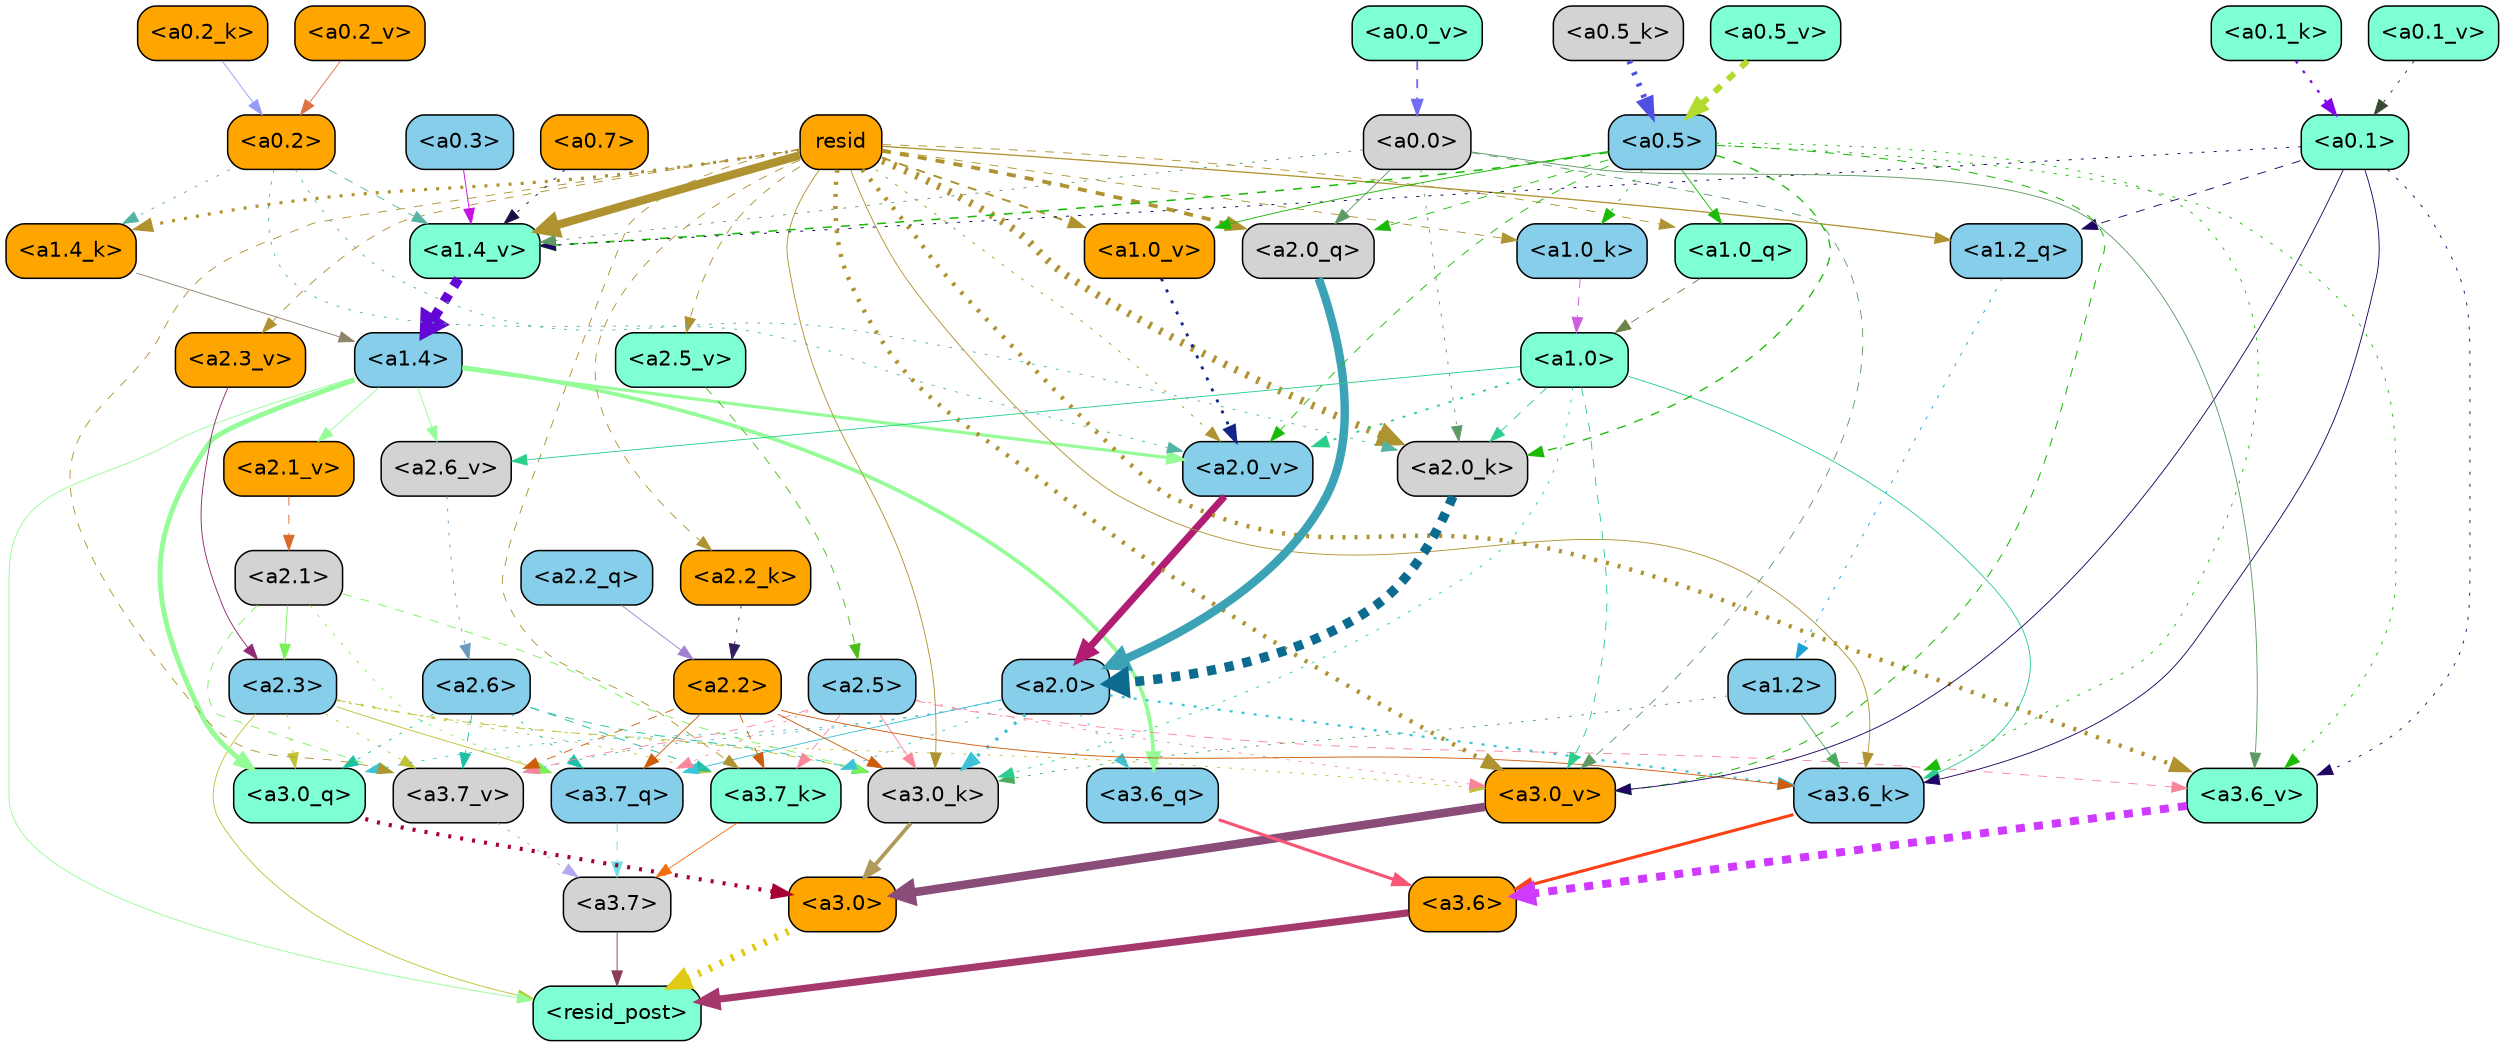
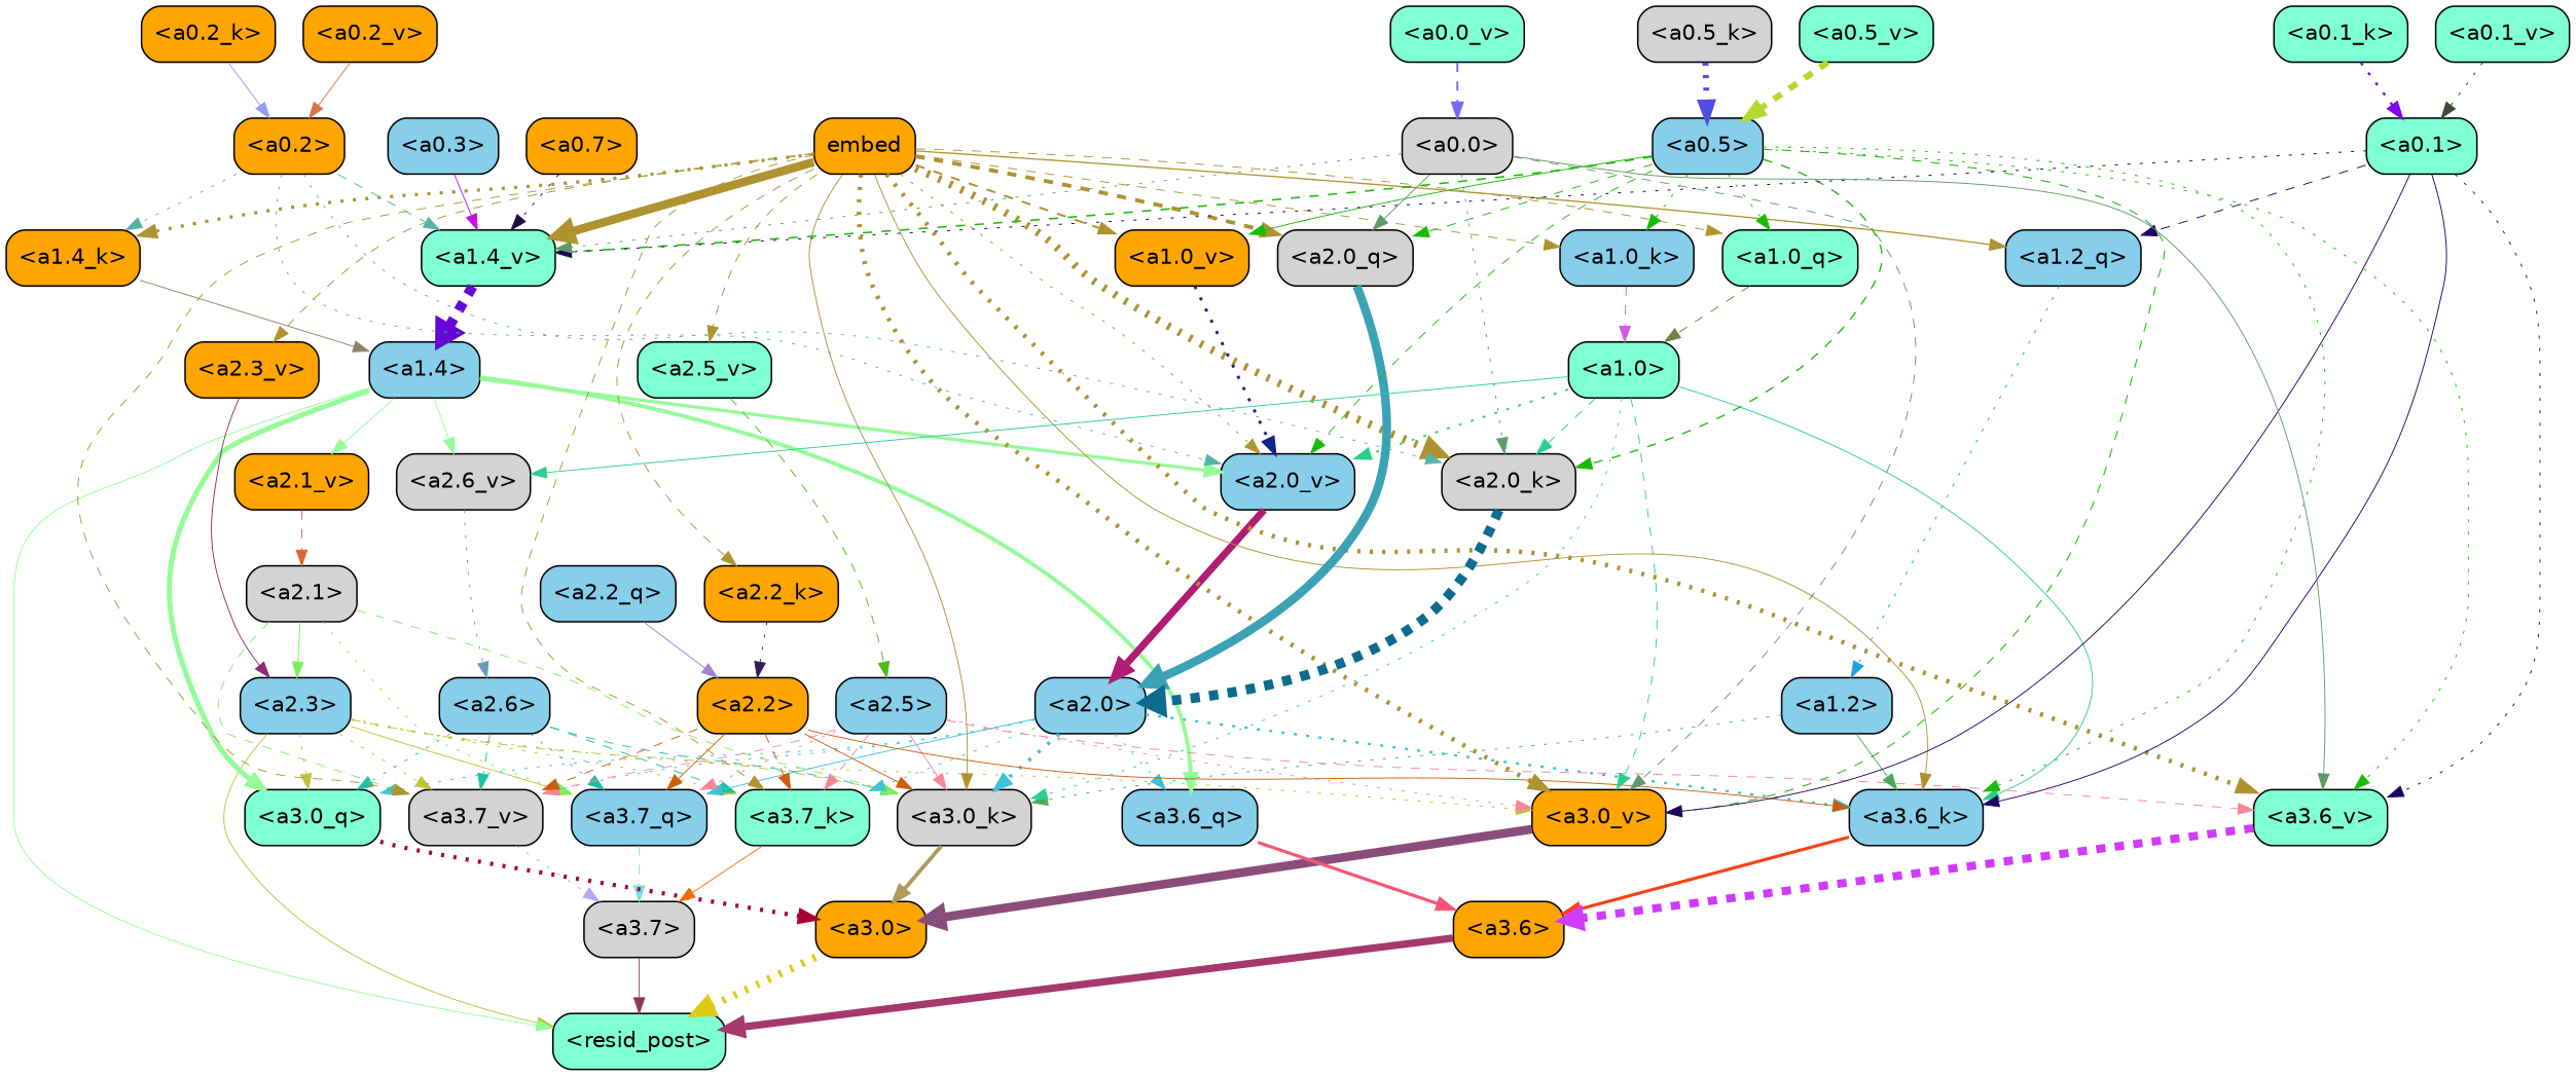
  strict digraph {
    fontname="DejaVu Sans"
    splines=true
    node [color=black fillcolor=skyblue fontname="DejaVu Sans" shape=box style="filled, rounded"]
    edge [color="#ae9330" fontname="DejaVu Sans" penwidth=0.6 style=dotted]
    "<a3.7>" [fillcolor=lightgrey]
    "<resid_post>" [fillcolor=aquamarine]
    "<a3.6>" [fillcolor=orange]
    "<a3.0>" [fillcolor=orange]
    "<a2.3>"
    "<a3.7_q>"
    "<a3.0_q>" [fillcolor=aquamarine]
    "<a3.7_k>" [fillcolor=aquamarine]
    "<a3.0_k>" [fillcolor=lightgrey]
    "<a3.7_v>" [fillcolor=lightgrey]
    "<a3.0_v>" [fillcolor=orange]
    "<a1.4>"
    "<a3.6_q>"
    "<a2.6_v>" [fillcolor=lightgrey]
    "<a2.1_v>" [fillcolor=orange]
    "<a2.0_v>"
    "<a2.6>"
    "<a2.1>" [fillcolor=lightgrey]
    "<a2.0>"
    "<a3.6_k>"
    "<a3.6_v>" [fillcolor=aquamarine]
    "<a2.5>"
    "<a2.2>" [fillcolor=orange]
-   embed [fillcolor=orange label=resid]
+   embed [fillcolor=orange]
    "<a2.0_q>" [fillcolor=lightgrey]
    "<a2.2_k>" [fillcolor=orange]
    "<a2.0_k>" [fillcolor=lightgrey]
    "<a2.5_v>" [fillcolor=aquamarine]
    "<a2.3_v>" [fillcolor=orange]
    "<a1.2_q>"
    "<a1.0_q>" [fillcolor=aquamarine]
    "<a1.4_k>" [fillcolor=orange]
    "<a1.0_k>"
    "<a1.4_v>" [fillcolor=aquamarine]
    "<a1.0_v>" [fillcolor=orange]
    "<a1.2>"
    "<a1.0>" [fillcolor=aquamarine]
    "<a0.5>"
    "<a0.1>" [fillcolor=aquamarine]
    "<a0.0>" [fillcolor=lightgrey]
    "<a2.2_q>"
    "<a0.2>" [fillcolor=orange]
    "<a0.7>" [fillcolor=orange]
    "<a0.3>"
    "<a0.5_k>" [fillcolor=lightgrey]
    "<a0.2_k>" [fillcolor=orange]
    "<a0.1_k>" [fillcolor=aquamarine]
    "<a0.5_v>" [fillcolor=aquamarine]
    "<a0.2_v>" [fillcolor=orange]
    "<a0.1_v>" [fillcolor=aquamarine]
    "<a0.0_v>" [fillcolor=aquamarine]
    "<a3.7>" -> "<resid_post>" [color="#8a3b56" style=solid]
    "<a3.6>" -> "<resid_post>" [color="#a5386c" penwidth=4.753257989883423 style=solid]
    "<a3.0>" -> "<resid_post>" [color="#dfcb14" penwidth=4.90053927898407]
    "<a2.3>" -> "<resid_post>" [color="#bfc335" style=solid]
    "<a2.3>" -> "<a3.7_q>" [color="#bfc335" style=solid]
    "<a2.3>" -> "<a3.0_q>" [color="#bfc335"]
    "<a2.3>" -> "<a3.7_k>" [color="#bfc335"]
    "<a2.3>" -> "<a3.0_k>" [color="#bfc335" style=dashed]
    "<a2.3>" -> "<a3.7_v>" [color="#bfc335"]
    "<a2.3>" -> "<a3.0_v>" [color="#bfc335"]
    "<a3.7_q>" -> "<a3.7>" [color="#70dee6" style=dashed]
    "<a3.0_q>" -> "<a3.0>" [color="#a70133" penwidth=2.7421876192092896]
    "<a3.7_k>" -> "<a3.7>" [color="#f36c0e" style=solid]
    "<a3.0_k>" -> "<a3.0>" [color="#af9a5c" penwidth=2.476402521133423 style=solid]
    "<a3.7_v>" -> "<a3.7>" [color="#b3a8ef"]
    "<a3.0_v>" -> "<a3.0>" [color="#8a4d79" penwidth=5.652270674705505 style=solid]
    "<a1.4>" -> "<resid_post>" [color="#95fc98" style=""]
    "<a1.4>" -> "<a3.0_q>" [color="#95fc98" penwidth=3.2760138511657715 style=""]
    "<a1.4>" -> "<a3.6_q>" [color="#95fc98" penwidth=2.5149343013763428 style=""]
    "<a1.4>" -> "<a2.6_v>" [color="#95fc98" style=""]
    "<a1.4>" -> "<a2.1_v>" [color="#95fc98" style=""]
    "<a1.4>" -> "<a2.0_v>" [color="#95fc98" penwidth=2.0870713144540787 style=""]
    "<a3.6_q>" -> "<a3.6>" [color="#f75676" penwidth=2.091020345687866 style=solid]
    "<a2.6_v>" -> "<a2.6>" [color="#699bbc"]
    "<a2.1_v>" -> "<a2.1>" [color="#da692a" style=dashed]
    "<a2.0_v>" -> "<a2.0>" [color="#b01d73" penwidth=4.611755967140198 style=solid]
    "<a2.6>" -> "<a3.7_q>" [color="#1dc0a3"]
    "<a2.6>" -> "<a3.0_q>" [color="#1dc0a3"]
    "<a2.6>" -> "<a3.7_k>" [color="#1dc0a3" style=dashed]
    "<a2.6>" -> "<a3.0_k>" [color="#1dc0a3" style=dashed]
    "<a2.6>" -> "<a3.7_v>" [color="#1dc0a3" style=dashed]
    "<a2.1>" -> "<a2.3>" [color="#77f358" style=solid]
    "<a2.1>" -> "<a3.7_q>" [color="#77f358"]
    "<a2.1>" -> "<a3.0_k>" [color="#77f358" style=dashed]
    "<a2.1>" -> "<a3.7_v>" [color="#77f358" style=dashed]
    "<a2.0>" -> "<a3.7_q>" [color="#3dc2d7" style=solid]
    "<a2.0>" -> "<a3.0_q>" [color="#3dc2d7"]
    "<a2.0>" -> "<a3.7_k>" [color="#3dc2d7"]
    "<a2.0>" -> "<a3.0_k>" [color="#3dc2d7" penwidth=2.2635570764541626]
    "<a2.0>" -> "<a3.7_v>" [color="#3dc2d7"]
    "<a2.0>" -> "<a3.6_q>" [color="#3dc2d7"]
    "<a2.0>" -> "<a3.6_k>" [color="#3dc2d7" penwidth=1.5290023684501648]
    "<a3.6_k>" -> "<a3.6>" [color="#fb4115" penwidth=2.048597991466522 style=solid]
    "<a3.6_v>" -> "<a3.6>" [color="#cf3bfd" penwidth=5.2550448179244995 style=dashed]
    "<a2.5>" -> "<a3.7_q>" [color="#f9859b"]
    "<a2.5>" -> "<a3.7_k>" [color="#f9859b" style=dashed]
    "<a2.5>" -> "<a3.0_k>" [color="#f9859b" style=solid]
    "<a2.5>" -> "<a3.7_v>" [color="#f9859b" style=dashed]
    "<a2.5>" -> "<a3.0_v>" [color="#f9859b"]
    "<a2.5>" -> "<a3.6_v>" [color="#f9859b" style=dashed]
    "<a2.2>" -> "<a3.7_q>" [color="#cd5d0b" style=solid]
    "<a2.2>" -> "<a3.7_k>" [color="#cd5d0b" style=dashed]
    "<a2.2>" -> "<a3.0_k>" [color="#cd5d0b" style=solid]
    "<a2.2>" -> "<a3.7_v>" [color="#cd5d0b" style=dashed]
    "<a2.2>" -> "<a3.6_k>" [color="#cd5d0b" style=solid]
    embed -> "<a3.7_k>" [style=dashed]
    embed -> "<a3.0_k>" [style=solid]
    embed -> "<a3.7_v>" [style=dashed]
    embed -> "<a3.0_v>" [penwidth=2.972973108291626]
    embed -> "<a2.0_v>"
    embed -> "<a3.6_k>" [style=solid]
    embed -> "<a3.6_v>" [penwidth=2.9556376338005066]
    embed -> "<a2.0_q>" [penwidth=2.522909115999937 style=dashed]
    embed -> "<a2.2_k>" [style=dashed]
    embed -> "<a2.0_k>" [penwidth=5.094568967819214]
    embed -> "<a2.5_v>" [style=dashed]
    embed -> "<a2.3_v>" [style=dashed]
    embed -> "<a1.2_q>" [penwidth=0.8520002365112305 style=solid]
    embed -> "<a1.0_q>" [style=dashed]
    embed -> "<a1.4_k>" [penwidth=2.115079402923584]
    embed -> "<a1.0_k>" [style=dashed]
    embed -> "<a1.4_v>" [penwidth=5.504090070724487 style=solid]
    embed -> "<a1.0_v>" [penwidth=1.2935692071914673 style=dashed]
    "<a2.0_q>" -> "<a2.0>" [color="#3ca3b7" penwidth=5.557696580886841 style=solid]
    "<a2.2_k>" -> "<a2.2>" [color="#311c5d"]
    "<a2.0_k>" -> "<a2.0>" [color="#0c6c90" penwidth=6.320472955703735 style=dashed]
    "<a2.5_v>" -> "<a2.5>" [color="#4cbc19" style=dashed]
    "<a2.3_v>" -> "<a2.3>" [color="#8f2971" style=solid]
    "<a1.2_q>" -> "<a1.2>" [color="#20a1d5" penwidth=0.6145738363265991]
    "<a1.0_q>" -> "<a1.0>" [color="#6d8348" style=dashed]
    "<a1.4_k>" -> "<a1.4>" [color="#8d836a" style=solid]
    "<a1.0_k>" -> "<a1.0>" [color="#cd5edd" style=dashed]
    "<a1.4_v>" -> "<a1.4>" [color="#6306d6" penwidth=6.5241758823394775 style=dashed]
    "<a1.0_v>" -> "<a2.0_v>" [color="#122589" penwidth=1.8809151649475098]
    "<a1.2>" -> "<a3.0_k>" [color="#4baa5e"]
    "<a1.2>" -> "<a3.6_k>" [color="#4baa5e" style=solid]
    "<a1.0>" -> "<a3.0_k>" [color="#2bce8c"]
    "<a1.0>" -> "<a3.0_v>" [color="#2bce8c" style=dashed]
    "<a1.0>" -> "<a2.6_v>" [color="#2bce8c" style=solid]
    "<a1.0>" -> "<a2.0_v>" [color="#2bce8c" penwidth=1.2152502536773682]
    "<a1.0>" -> "<a3.6_k>" [color="#2bce8c" style=solid]
    "<a1.0>" -> "<a2.0_k>" [color="#2bce8c" style=dashed]
    "<a0.5>" -> "<a3.0_v>" [color="#19bb06" penwidth=0.6790935099124908 style=dashed]
    "<a0.5>" -> "<a2.0_v>" [color="#19bb06" style=dashed]
    "<a0.5>" -> "<a3.6_k>" [color="#19bb06"]
    "<a0.5>" -> "<a3.6_v>" [color="#19bb06"]
    "<a0.5>" -> "<a2.0_q>" [color="#19bb06" style=dashed]
    "<a0.5>" -> "<a2.0_k>" [color="#19bb06" penwidth=0.8835153579711914 style=dashed]
-   "<a0.5>" -> "<a1.0_q>" [color="#19bb06" style=solid]
+   "<a0.5>" -> "<a1.0_q>" [color="#19bb06"]
    "<a0.5>" -> "<a1.0_k>" [color="#19bb06"]
    "<a0.5>" -> "<a1.4_v>" [color="#19bb06" penwidth=1.022335171699524 style=dashed]
    "<a0.5>" -> "<a1.0_v>" [color="#19bb06" style=solid]
    "<a0.1>" -> "<a3.0_v>" [color="#1f0363" style=solid]
    "<a0.1>" -> "<a3.6_k>" [color="#1f0363" style=solid]
    "<a0.1>" -> "<a3.6_v>" [color="#1f0363"]
    "<a0.1>" -> "<a1.2_q>" [color="#1f0363" style=dashed]
    "<a0.1>" -> "<a1.4_v>" [color="#1f0363" penwidth=0.6438122987747192]
    "<a0.0>" -> "<a3.0_v>" [color="#5f9a66" style=dashed]
    "<a0.0>" -> "<a3.6_v>" [color="#5f9a66" style=solid]
    "<a0.0>" -> "<a2.0_q>" [color="#5f9a66" style=solid]
    "<a0.0>" -> "<a2.0_k>" [color="#5f9a66"]
    "<a0.0>" -> "<a1.4_v>" [color="#5f9a66"]
    "<a2.2_q>" -> "<a2.2>" [color="#a181ce" style=solid]
    "<a0.2>" -> "<a2.0_v>" [color="#54b4a4"]
    "<a0.2>" -> "<a2.0_k>" [color="#54b4a4"]
    "<a0.2>" -> "<a1.4_k>" [color="#54b4a4"]
    "<a0.2>" -> "<a1.4_v>" [color="#54b4a4" style=dashed]
    "<a0.7>" -> "<a1.4_v>" [color="#1e0c45"]
    "<a0.3>" -> "<a1.4_v>" [color="#c611e5" style=solid]
    "<a0.5_k>" -> "<a0.5>" [color="#514ee4" penwidth=3.8599258065223694]
    "<a0.2_k>" -> "<a0.2>" [color="#969cf5" style=solid]
    "<a0.1_k>" -> "<a0.1>" [color="#8205ec" penwidth=1.5140717029571533]
    "<a0.5_v>" -> "<a0.5>" [color="#b2da2f" penwidth=4.0173709988594055 style=dashed]
    "<a0.2_v>" -> "<a0.2>" [color="#de7145" style=solid]
    "<a0.1_v>" -> "<a0.1>" [color="#384b33" penwidth=0.6690568923950195]
    "<a0.0_v>" -> "<a0.0>" [color="#746cf3" penwidth=1.2524418830871582 style=dashed]
  }
